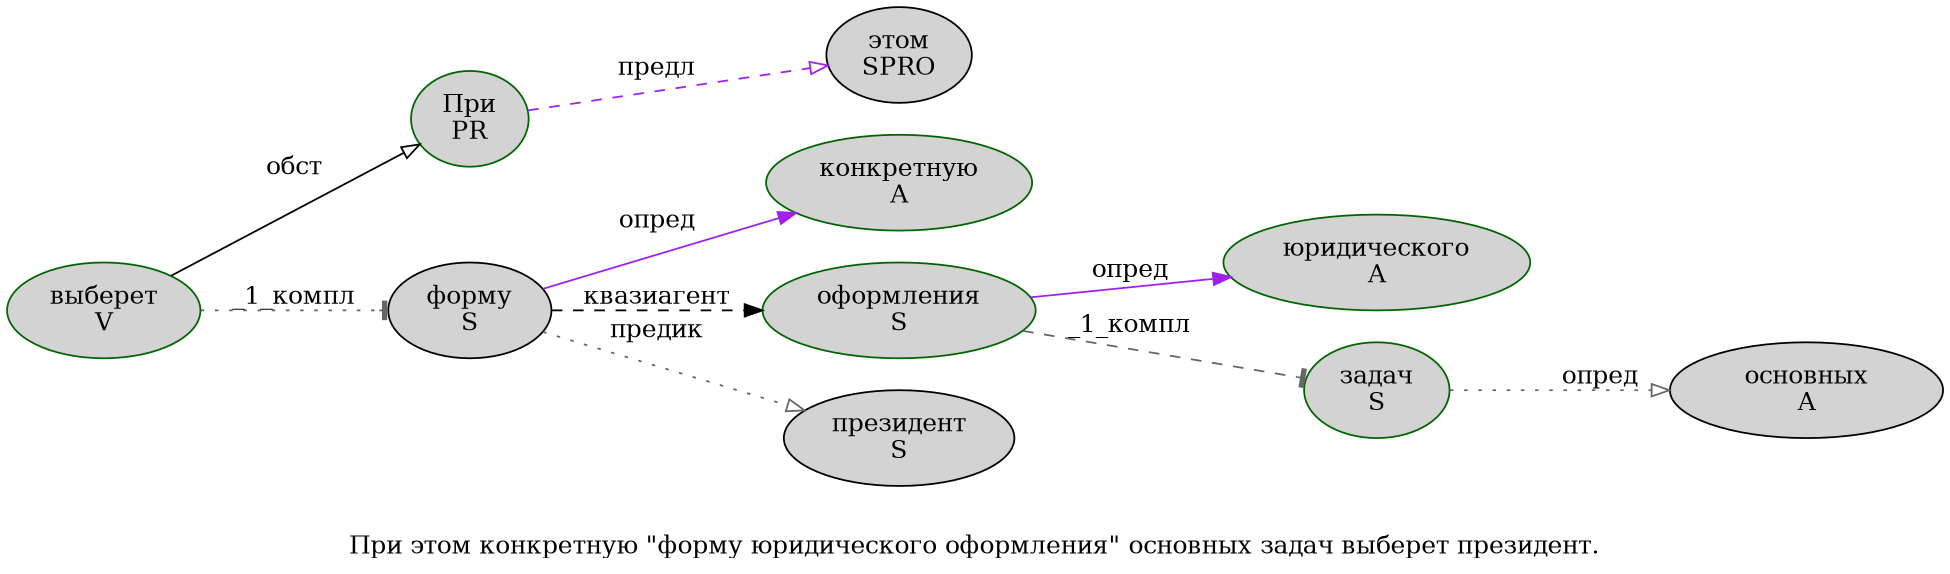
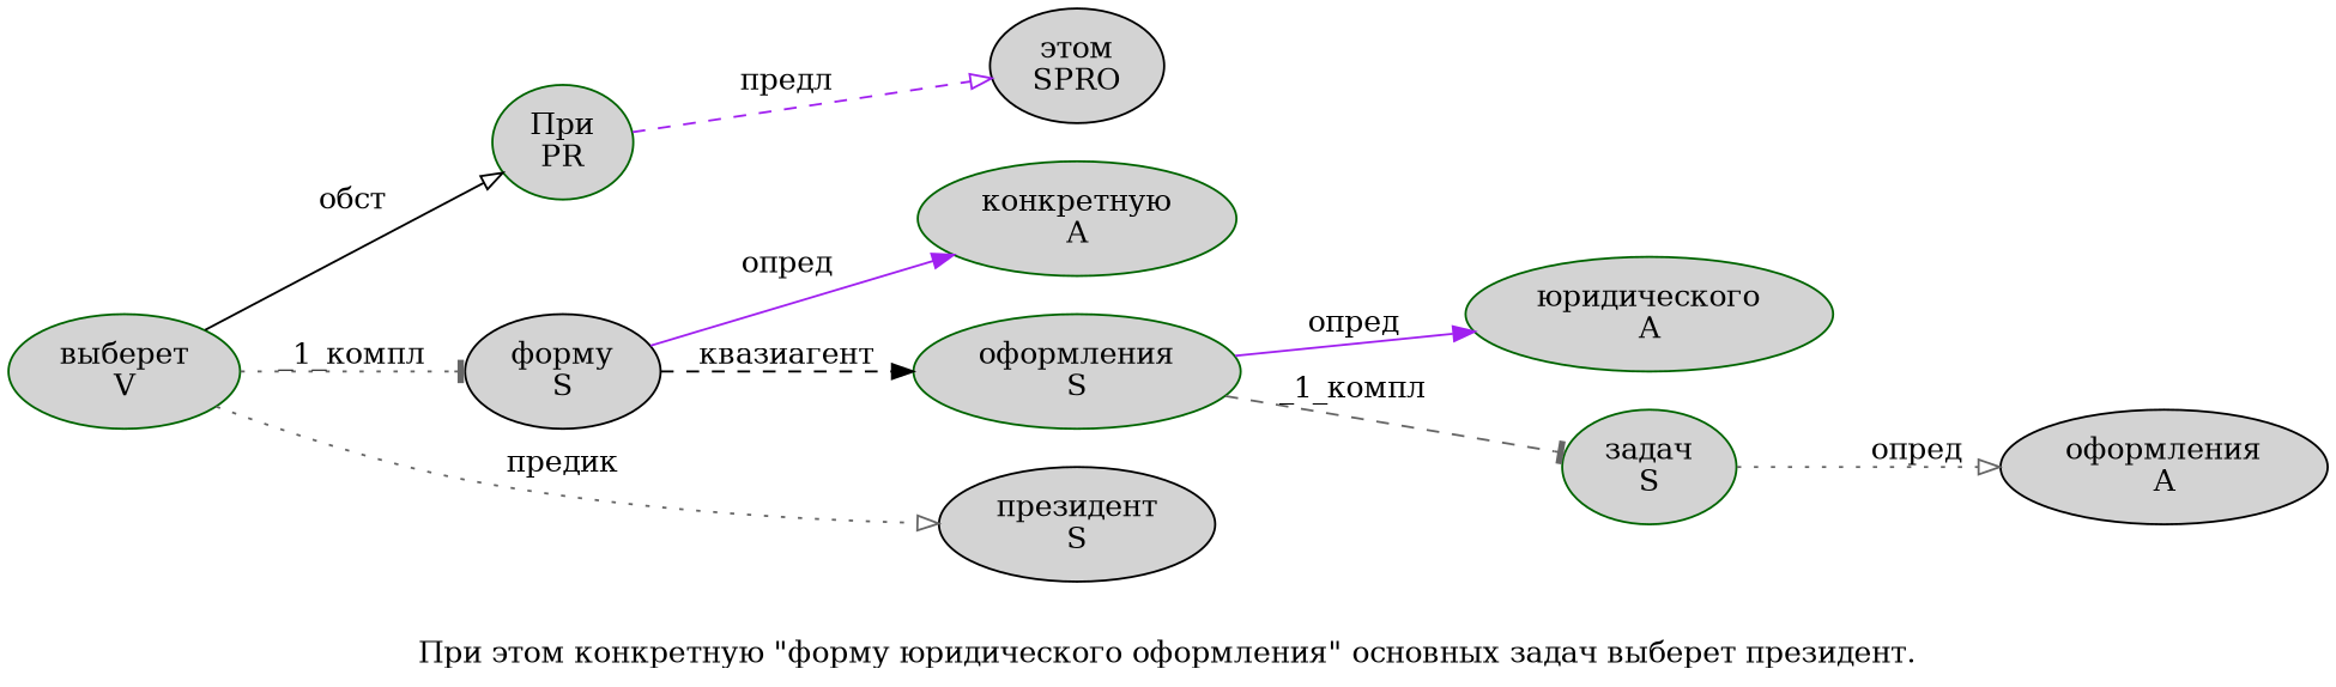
  digraph {
    label="При этом конкретную \"форму юридического оформления\" основных задач выберет президент."
    rankdir=LR
    node [color=darkgreen fillcolor=lightgray penwidth=1 shape=ellipse style=filled]
    edge [arrowhead=onormal color=gray40 style=dashed]
    n1 [label="При\nPR"]
    n2 [color=black label="этом\nSPRO"]
    n3 [label="конкретную\nA"]
    n4 [color=black label="форму\nS"]
    n5 [label="оформления\nS"]
    n6 [label="юридического\nA"]
    n7 [label="задач\nS"]
-   n8 [color=black label="основных\nA"]
+   n8 [color=black label="оформления\nA"]
    n9 [label="выберет\nV"]
    n10 [color=black label="президент\nS"]
    n1 -> n2 [color=purple label="предл"]
    n4 -> n3 [arrowhead=normal color=purple label="опред" style=solid]
    n4 -> n5 [arrowhead=normal color=black label="квазиагент"]
    n5 -> n6 [arrowhead=normal color=purple label="опред" style=solid]
    n5 -> n7 [arrowhead=tee label="_1_компл"]
    n7 -> n8 [label="опред" style=dotted]
    n9 -> n1 [color=black label="обст" style=solid]
    n9 -> n4 [arrowhead=tee label="_1_компл" style=dotted]
-   n4 -> n10 [label="предик" style=dotted]
+   n9 -> n10 [label="предик" style=dotted]
  }
